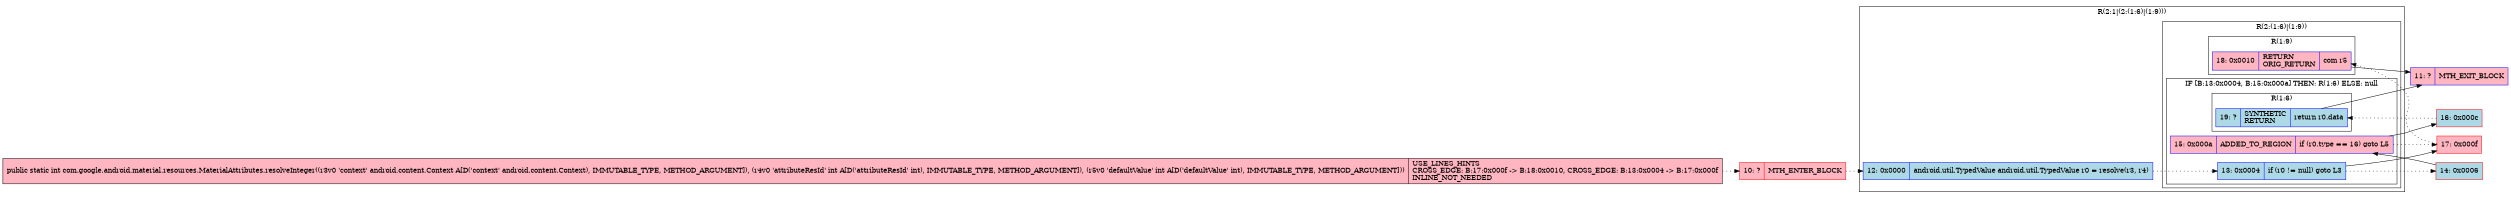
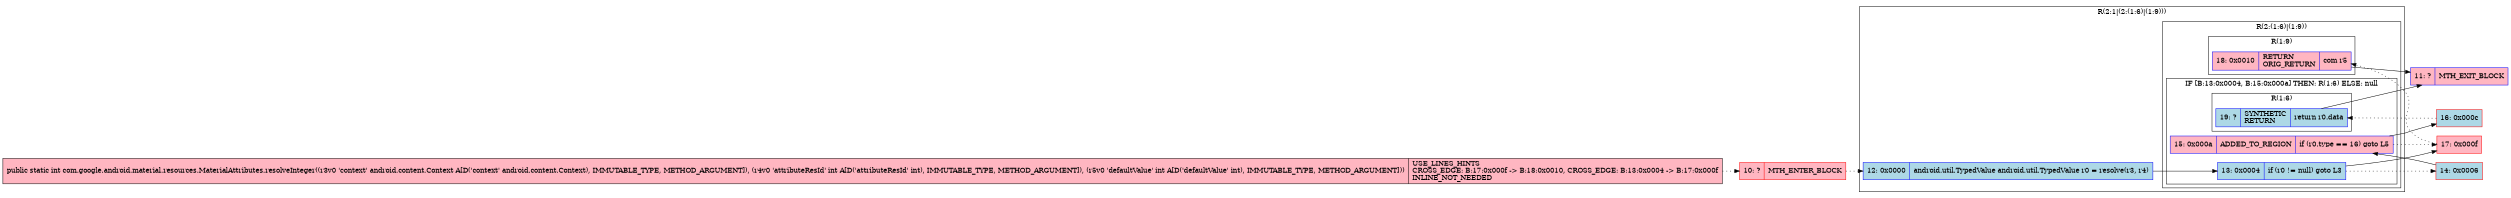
  digraph {
    rankdir=LR
    node [color=blue fillcolor=lightpink shape=record style=filled]
    edge [style=solid]
    n1 [fillcolor=lightblue label="{19\:\ ?|SYNTHETIC\lRETURN\l|return r0.data\l}"]
    n2 [fillcolor=lightblue label="{13\:\ 0x0004|if (r0 != null) goto L3\l}"]
    n3 [label="{15\:\ 0x000a|ADDED_TO_REGION\l|if (r0.type == 16) goto L5\l}"]
    n4 [label="{18\:\ 0x0010|RETURN\lORIG_RETURN\l|com r5\l}"]
    n5 [fillcolor=lightblue label="{12\:\ 0x0000|android.util.TypedValue android.util.TypedValue r0 = resolve(r3, r4)\l}"]
    n6 [label="{11\:\ ?|MTH_EXIT_BLOCK\l}"]
    n7 [color=red fillcolor=lightblue label="{14\:\ 0x0006}"]
    n8 [color=red label="{17\:\ 0x000f}"]
    n9 [color=red fillcolor=lightblue label="{16\:\ 0x000c}"]
    n10 [color=red label="{10\:\ ?|MTH_ENTER_BLOCK\l}"]
    n11 [label="{public static int com.google.android.material.resources.MaterialAttributes.resolveInteger((r3v0 'context' android.content.Context A[D('context' android.content.Context), IMMUTABLE_TYPE, METHOD_ARGUMENT]), (r4v0 'attributeResId' int A[D('attributeResId' int), IMMUTABLE_TYPE, METHOD_ARGUMENT]), (r5v0 'defaultValue' int A[D('defaultValue' int), IMMUTABLE_TYPE, METHOD_ARGUMENT]))  | USE_LINES_HINTS\lCROSS_EDGE: B:17:0x000f \-\> B:18:0x0010, CROSS_EDGE: B:13:0x0004 \-\> B:17:0x000f\lINLINE_NOT_NEEDED\l}" color=""]
    subgraph cluster_1 {
      label="R(2:1|(2:(1:6)|(1:9)))"
      n5
      subgraph cluster_2 {
        label="R(2:(1:6)|(1:9))"
        subgraph cluster_3 {
          label="IF [B:13:0x0004, B:15:0x000a] THEN: R(1:6) ELSE: null"
          n2
          n3
          subgraph cluster_4 {
            label="R(1:6)"
            n1
          }
        }
        subgraph cluster_5 {
          label="R(1:9)"
          n4
        }
      }
    }
    n1 -> n6
    n2 -> n7 [style=dotted]
    n2 -> n8
    n3 -> n8 [style=dotted]
    n3 -> n9
    n4 -> n6
-   n5 -> n2 [style=dotted]
+   n5 -> n2
    n7 -> n3
    n8 -> n4 [style=dotted]
    n9 -> n1 [style=dotted]
    n10 -> n5 [style=dotted]
    n11 -> n10 [style=dotted]
  }
